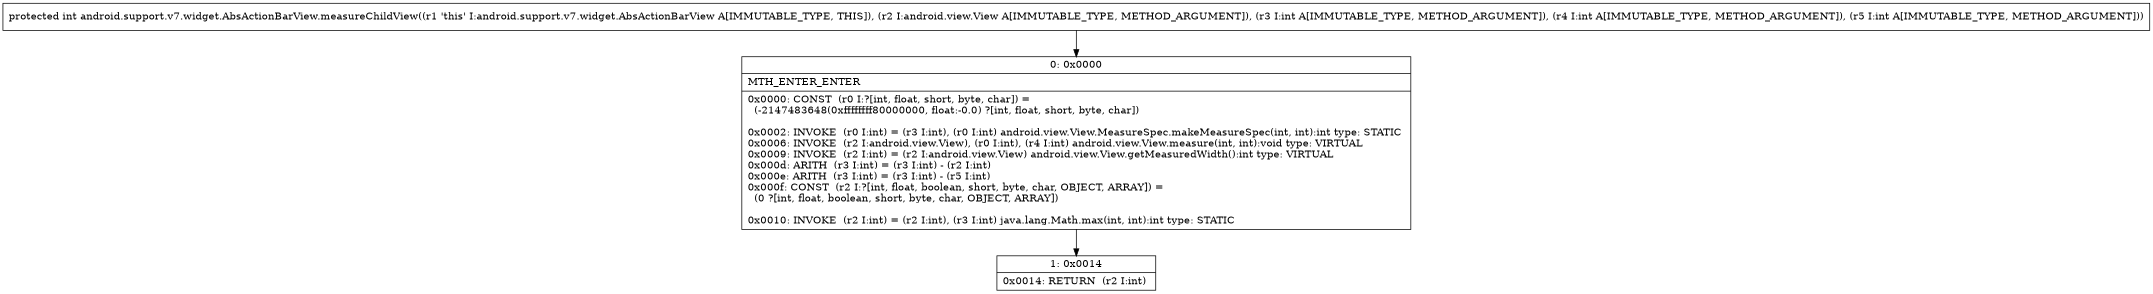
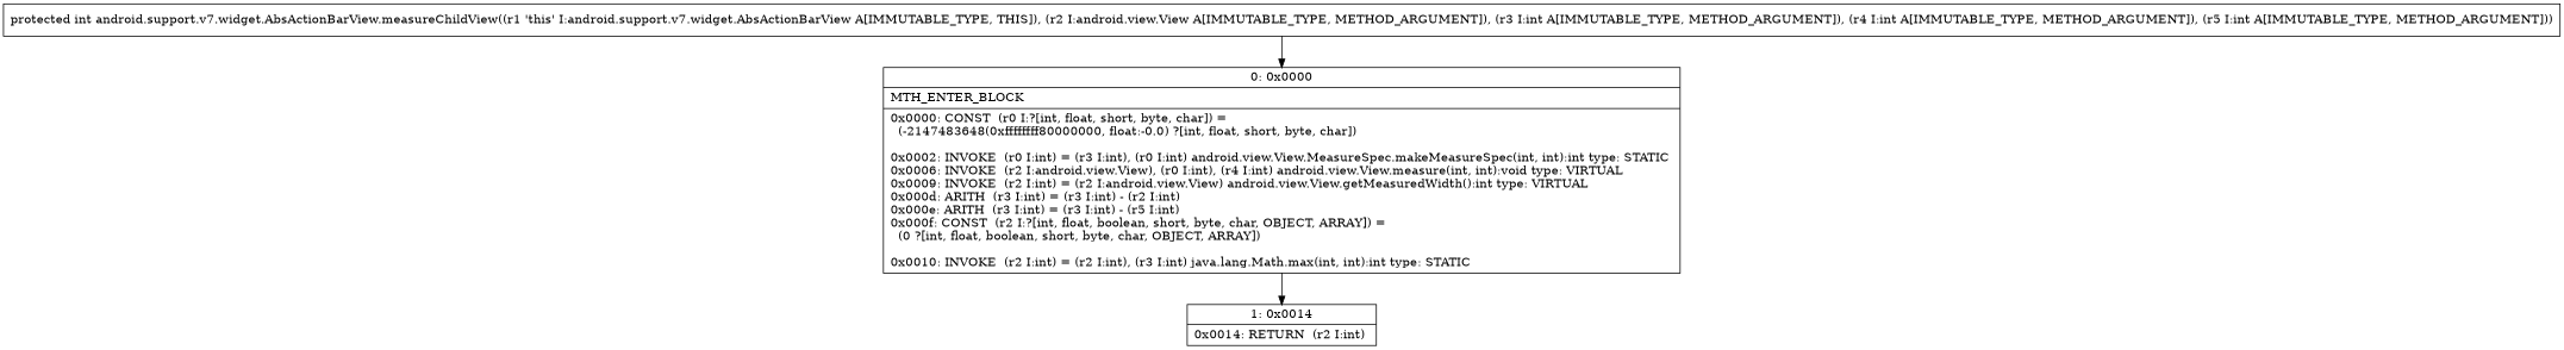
  digraph {
    node [shape=record]
-   n1 [label="{0\:\ 0x0000|MTH_ENTER_ENTER\l|0x0000: CONST  (r0 I:?[int, float, short, byte, char]) = \l  (\-2147483648(0xffffffff80000000, float:\-0.0) ?[int, float, short, byte, char])\l \l0x0002: INVOKE  (r0 I:int) = (r3 I:int), (r0 I:int) android.view.View.MeasureSpec.makeMeasureSpec(int, int):int type: STATIC \l0x0006: INVOKE  (r2 I:android.view.View), (r0 I:int), (r4 I:int) android.view.View.measure(int, int):void type: VIRTUAL \l0x0009: INVOKE  (r2 I:int) = (r2 I:android.view.View) android.view.View.getMeasuredWidth():int type: VIRTUAL \l0x000d: ARITH  (r3 I:int) = (r3 I:int) \- (r2 I:int) \l0x000e: ARITH  (r3 I:int) = (r3 I:int) \- (r5 I:int) \l0x000f: CONST  (r2 I:?[int, float, boolean, short, byte, char, OBJECT, ARRAY]) = \l  (0 ?[int, float, boolean, short, byte, char, OBJECT, ARRAY])\l \l0x0010: INVOKE  (r2 I:int) = (r2 I:int), (r3 I:int) java.lang.Math.max(int, int):int type: STATIC \l}"]
+   n1 [label="{0\:\ 0x0000|MTH_ENTER_BLOCK\l|0x0000: CONST  (r0 I:?[int, float, short, byte, char]) = \l  (\-2147483648(0xffffffff80000000, float:\-0.0) ?[int, float, short, byte, char])\l \l0x0002: INVOKE  (r0 I:int) = (r3 I:int), (r0 I:int) android.view.View.MeasureSpec.makeMeasureSpec(int, int):int type: STATIC \l0x0006: INVOKE  (r2 I:android.view.View), (r0 I:int), (r4 I:int) android.view.View.measure(int, int):void type: VIRTUAL \l0x0009: INVOKE  (r2 I:int) = (r2 I:android.view.View) android.view.View.getMeasuredWidth():int type: VIRTUAL \l0x000d: ARITH  (r3 I:int) = (r3 I:int) \- (r2 I:int) \l0x000e: ARITH  (r3 I:int) = (r3 I:int) \- (r5 I:int) \l0x000f: CONST  (r2 I:?[int, float, boolean, short, byte, char, OBJECT, ARRAY]) = \l  (0 ?[int, float, boolean, short, byte, char, OBJECT, ARRAY])\l \l0x0010: INVOKE  (r2 I:int) = (r2 I:int), (r3 I:int) java.lang.Math.max(int, int):int type: STATIC \l}"]
    n2 [label="{1\:\ 0x0014|0x0014: RETURN  (r2 I:int) \l}"]
    n3 [label="{protected int android.support.v7.widget.AbsActionBarView.measureChildView((r1 'this' I:android.support.v7.widget.AbsActionBarView A[IMMUTABLE_TYPE, THIS]), (r2 I:android.view.View A[IMMUTABLE_TYPE, METHOD_ARGUMENT]), (r3 I:int A[IMMUTABLE_TYPE, METHOD_ARGUMENT]), (r4 I:int A[IMMUTABLE_TYPE, METHOD_ARGUMENT]), (r5 I:int A[IMMUTABLE_TYPE, METHOD_ARGUMENT])) }"]
    n1 -> n2
    n3 -> n1
  }
